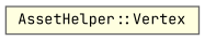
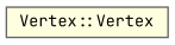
  digraph {
    rankdir=TB
    fontname="JetBrains Mono"
-   n1 [color=gray40 fillcolor=lightyellow fontname="JetBrains Mono" fontsize=10 height=0.2 label="AssetHelper::Vertex" shape=record style=filled width=0.4]
+   n1 [color=gray40 fillcolor=lightyellow fontname="JetBrains Mono" fontsize=10 height=0.2 label="Vertex::Vertex" shape=record style=filled width=0.4]
  }
